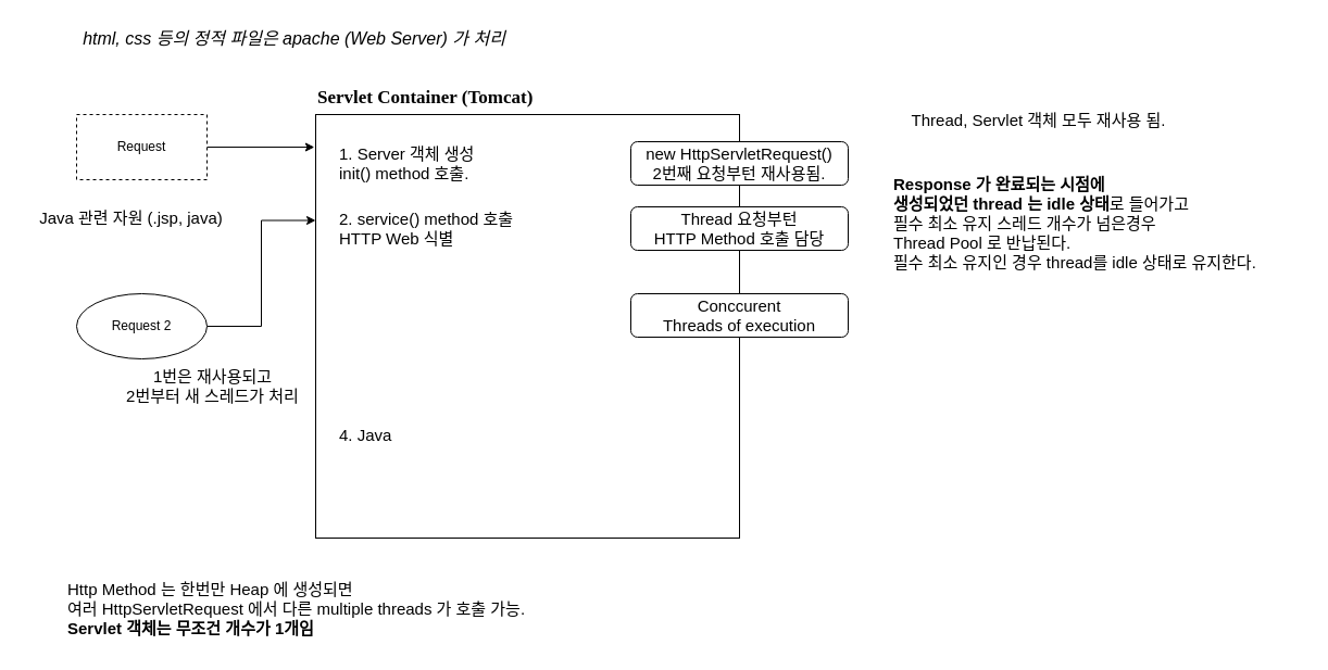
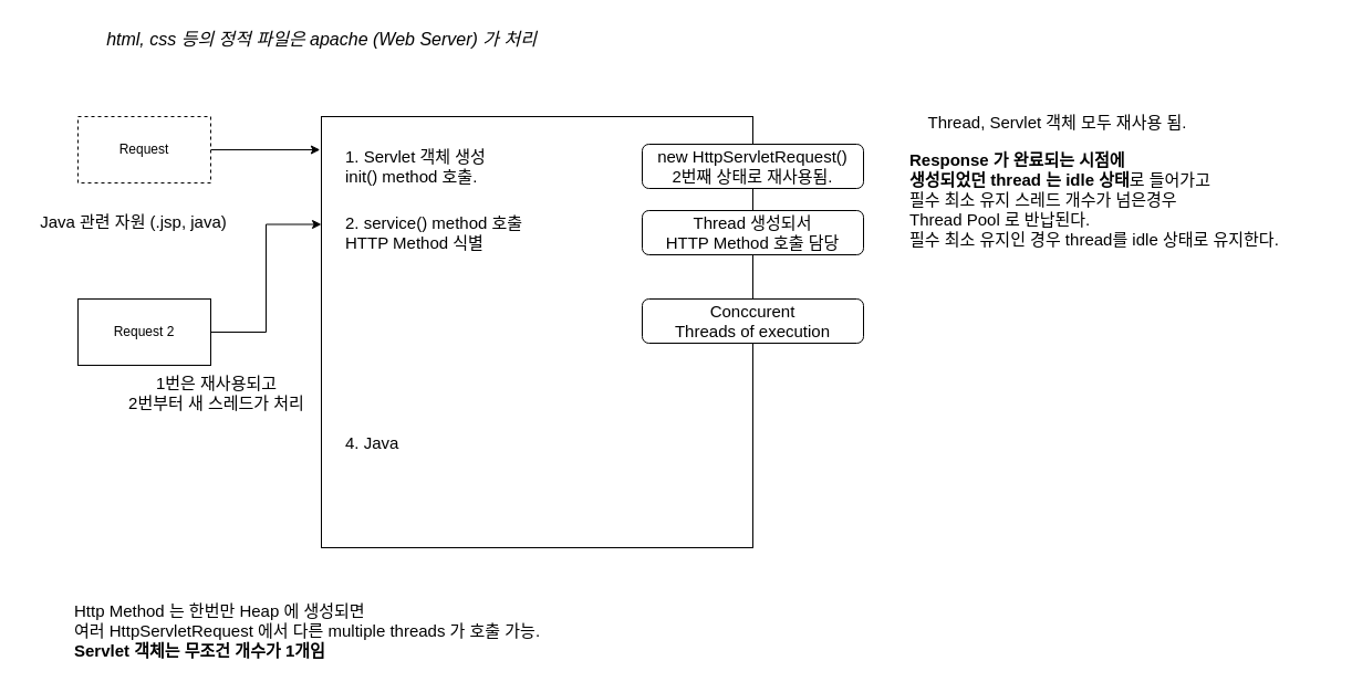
  <mxCell id="0" />
  <mxCell id="1" parent="0" />
  <mxCell id="2" value="" style="edgeStyle=orthogonalEdgeStyle;rounded=0;orthogonalLoop=1;jettySize=auto;html=1;fontSize=15;entryX=-0.003;entryY=0.077;entryDx=0;entryDy=0;entryPerimeter=0;" parent="1" source="3" target="4" edge="1"><mxGeometry relative="1" as="geometry" /></mxCell>
  <mxCell id="3" value="Request" style="rounded=0;whiteSpace=wrap;html=1;dashed=1;" parent="1" vertex="1"><mxGeometry x="70" y="105" width="120" height="60" as="geometry" /></mxCell>
  <mxCell id="4" value="" style="rounded=0;whiteSpace=wrap;html=1;" parent="1" vertex="1"><mxGeometry x="290" y="105" width="390" height="390" as="geometry" /></mxCell>
- <mxCell id="5" value="&lt;font style=&quot;font-size: 17px;&quot;&gt;Servlet Container (Tomcat)&lt;/font&gt;" style="text;html=1;strokeColor=none;fillColor=none;align=left;verticalAlign=middle;whiteSpace=wrap;rounded=0;fontStyle=1;fontSize=17;fontFamily=Verdana;" parent="1" vertex="1"><mxGeometry x="290" y="75" width="340" height="30" as="geometry" /></mxCell>
  <mxCell id="6" value="Java 관련 자원 (.jsp, java)" style="text;html=1;align=center;verticalAlign=middle;resizable=0;points=[];autosize=1;strokeColor=none;fillColor=none;fontSize=15;" parent="1" vertex="1"><mxGeometry x="20" y="185" width="200" height="30" as="geometry" /></mxCell>
- <mxCell id="7" value="&lt;i style=&quot;font-size: 16px;&quot;&gt;html, css 등의 정적 파일은 apache (Web Server) 가 처리&lt;/i&gt;" style="text;html=1;align=center;verticalAlign=middle;resizable=0;points=[];autosize=1;strokeColor=none;fillColor=none;fontSize=16;" parent="1" vertex="1"><mxGeometry x="55" y="20" width="430" height="30" as="geometry" /></mxCell>
- <mxCell id="8" value="1. Server 객체 생성&lt;br&gt;init() method 호출." style="text;html=1;strokeColor=none;fillColor=none;align=left;verticalAlign=middle;whiteSpace=wrap;rounded=0;fontSize=15;" parent="1" vertex="1"><mxGeometry x="310" y="135" width="180" height="30" as="geometry" /></mxCell>
- <mxCell id="9" value="2. service() method 호출&lt;br&gt;HTTP Web 식별" style="text;html=1;strokeColor=none;fillColor=none;align=left;verticalAlign=middle;whiteSpace=wrap;rounded=0;fontSize=15;" parent="1" vertex="1"><mxGeometry x="310" y="195" width="230" height="30" as="geometry" /></mxCell>
- <mxCell id="10" value="Thread 요청부턴&lt;br&gt;HTTP Method 호출 담당" style="rounded=1;whiteSpace=wrap;html=1;fontSize=15;" parent="1" vertex="1"><mxGeometry x="580" y="190" width="200" height="40" as="geometry" /></mxCell>
+ <mxCell id="7" value="&lt;i style=&quot;font-size: 16px;&quot;&gt;html, css 등의 정적 파일은 apache (Web Server) 가 처리&lt;/i&gt;" style="text;html=1;align=center;verticalAlign=middle;resizable=0;points=[];autosize=1;strokeColor=none;fillColor=none;fontSize=16;" parent="1" vertex="1"><mxGeometry x="75" y="20" width="430" height="30" as="geometry" /></mxCell>
+ <mxCell id="8" value="1. Servlet 객체 생성&lt;br&gt;init() method 호출." style="text;html=1;strokeColor=none;fillColor=none;align=left;verticalAlign=middle;whiteSpace=wrap;rounded=0;fontSize=15;" parent="1" vertex="1"><mxGeometry x="310" y="135" width="180" height="30" as="geometry" /></mxCell>
+ <mxCell id="9" value="2. service() method 호출&lt;br&gt;HTTP Method 식별" style="text;html=1;strokeColor=none;fillColor=none;align=left;verticalAlign=middle;whiteSpace=wrap;rounded=0;fontSize=15;" parent="1" vertex="1"><mxGeometry x="310" y="195" width="230" height="30" as="geometry" /></mxCell>
+ <mxCell id="10" value="Thread 생성되서&lt;br&gt;HTTP Method 호출 담당" style="rounded=1;whiteSpace=wrap;html=1;fontSize=15;" parent="1" vertex="1"><mxGeometry x="580" y="190" width="200" height="40" as="geometry" /></mxCell>
  <mxCell id="11" style="edgeStyle=orthogonalEdgeStyle;rounded=0;orthogonalLoop=1;jettySize=auto;html=1;entryX=0;entryY=0.25;entryDx=0;entryDy=0;fontSize=15;" parent="1" source="12" target="4" edge="1"><mxGeometry relative="1" as="geometry" /></mxCell>
- <mxCell id="12" value="Request 2" style="ellipse;whiteSpace=wrap;html=1;" parent="1" vertex="1"><mxGeometry x="70" y="270" width="120" height="60" as="geometry" /></mxCell>
- <mxCell id="13" value="new HttpServletRequest()&lt;br&gt;2번째 요청부턴 재사용됨." style="rounded=1;whiteSpace=wrap;html=1;fontSize=15;" parent="1" vertex="1"><mxGeometry x="580" y="130" width="200" height="40" as="geometry" /></mxCell>
+ <mxCell id="12" value="Request 2" style="rounded=0;whiteSpace=wrap;html=1;" parent="1" vertex="1"><mxGeometry x="70" y="270" width="120" height="60" as="geometry" /></mxCell>
+ <mxCell id="13" value="new HttpServletRequest()&lt;br&gt;2번째 상태로 재사용됨." style="rounded=1;whiteSpace=wrap;html=1;fontSize=15;" parent="1" vertex="1"><mxGeometry x="580" y="130" width="200" height="40" as="geometry" /></mxCell>
  <mxCell id="14" value="1번은 재사용되고&lt;br&gt;2번부터 새 스레드가 처리" style="text;html=1;align=center;verticalAlign=middle;resizable=0;points=[];autosize=1;strokeColor=none;fillColor=none;fontSize=15;" parent="1" vertex="1"><mxGeometry x="100" y="330" width="190" height="50" as="geometry" /></mxCell>
- <mxCell id="15" value="Http Method 는 한번만 Heap 에 생성되면&lt;br&gt;여러 HttpServletRequest 에서 다른 multiple threads 가 호출 가능.&lt;br&gt;&lt;b&gt;Servlet 객체는 무조건 개수가 1개임&lt;/b&gt;" style="text;html=1;align=left;verticalAlign=middle;resizable=0;points=[];autosize=1;strokeColor=none;fillColor=none;fontSize=15;" parent="1" vertex="1"><mxGeometry x="60" y="525" width="460" height="70" as="geometry" /></mxCell>
- <mxCell id="16" value="&lt;b&gt;Response 가 완료되는 시점에&lt;br&gt;생성되었던 thread 는 idle 상태&lt;/b&gt;로 들어가고&lt;br&gt;필수 최소 유지 스레드 개수가 넘은경우&lt;br&gt;Thread Pool 로 반납된다.&lt;br&gt;필수 최소 유지인 경우 thread를 idle 상태로 유지한다." style="text;html=1;align=left;verticalAlign=middle;resizable=0;points=[];autosize=1;strokeColor=none;fillColor=none;fontSize=15;" parent="1" vertex="1"><mxGeometry x="820" y="155" width="380" height="100" as="geometry" /></mxCell>
+ <mxCell id="15" value="Http Method 는 한번만 Heap 에 생성되면&lt;br&gt;여러 HttpServletRequest 에서 다른 multiple threads 가 호출 가능.&lt;br&gt;&lt;b&gt;Servlet 객체는 무조건 개수가 1개임&lt;/b&gt;" style="text;html=1;align=left;verticalAlign=middle;resizable=0;points=[];autosize=1;strokeColor=none;fillColor=none;fontSize=15;" parent="1" vertex="1"><mxGeometry x="65" y="535" width="460" height="70" as="geometry" /></mxCell>
+ <mxCell id="16" value="&lt;b&gt;Response 가 완료되는 시점에&lt;br&gt;생성되었던 thread 는 idle 상태&lt;/b&gt;로 들어가고&lt;br&gt;필수 최소 유지 스레드 개수가 넘은경우&lt;br&gt;Thread Pool 로 반납된다.&lt;br&gt;필수 최소 유지인 경우 thread를 idle 상태로 유지한다." style="text;html=1;align=left;verticalAlign=middle;resizable=0;points=[];autosize=1;strokeColor=none;fillColor=none;fontSize=15;" parent="1" vertex="1"><mxGeometry x="820" y="130" width="380" height="100" as="geometry" /></mxCell>
  <mxCell id="17" value="Thread, Servlet 객체 모두 재사용 됨." style="text;html=1;align=center;verticalAlign=middle;resizable=0;points=[];autosize=1;strokeColor=none;fillColor=none;fontSize=15;" parent="1" vertex="1"><mxGeometry x="820" y="95" width="270" height="30" as="geometry" /></mxCell>
  <mxCell id="18" value="4. Java" style="text;html=1;strokeColor=none;fillColor=none;align=left;verticalAlign=middle;whiteSpace=wrap;rounded=0;fontSize=15;" vertex="1" parent="1"><mxGeometry x="310" y="375" width="230" height="50" as="geometry" /></mxCell>
  <mxCell id="19" value="Conccurent&lt;br&gt;Threads of execution" style="rounded=1;whiteSpace=wrap;html=1;fontSize=15;" vertex="1" parent="1"><mxGeometry x="580" y="270" width="200" height="40" as="geometry" /></mxCell>
